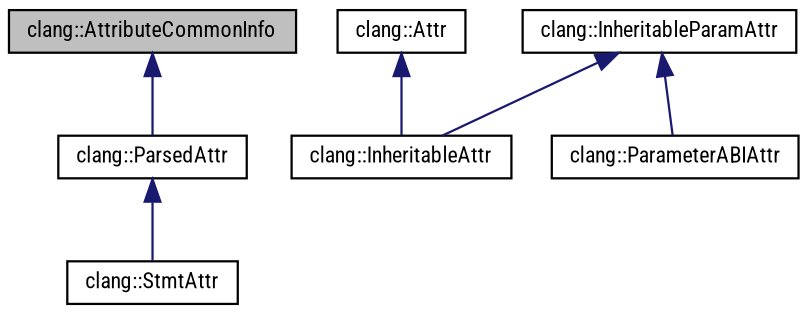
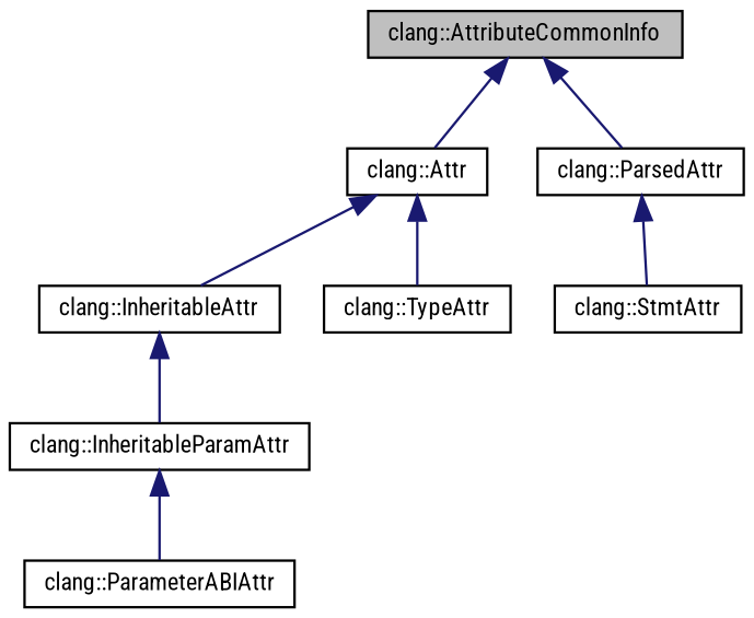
  digraph {
    fontname="Roboto Condensed"
    node [color=black fontname="Roboto Condensed" fontsize=10 shape=record]
    edge [color=midnightblue dir=back fontname="Roboto Condensed" fontsize=10 labelfontname=Helvetica labelfontsize=10 style=solid]
    n1 [fillcolor=grey75 fontcolor=black height=0.2 label="clang::AttributeCommonInfo" style=filled width=0.4]
    n2 [height=0.2 label="clang::Attr" width=0.4]
    n3 [height=0.2 label="clang::ParsedAttr" width=0.4]
    n4 [height=0.2 label="clang::InheritableAttr" width=0.4]
+   n5 [height=0.2 label="clang::TypeAttr" width=0.4]
    n6 [height=0.2 label="clang::StmtAttr" width=0.4]
    n7 [height=0.2 label="clang::InheritableParamAttr" width=0.4]
    n8 [height=0.2 label="clang::ParameterABIAttr" width=0.4]
+   n1 -> n2
    n1 -> n3
    n2 -> n4
+   n2 -> n5
    n3 -> n6
-   n7 -> n4
+   n4 -> n7
    n7 -> n8
  }
